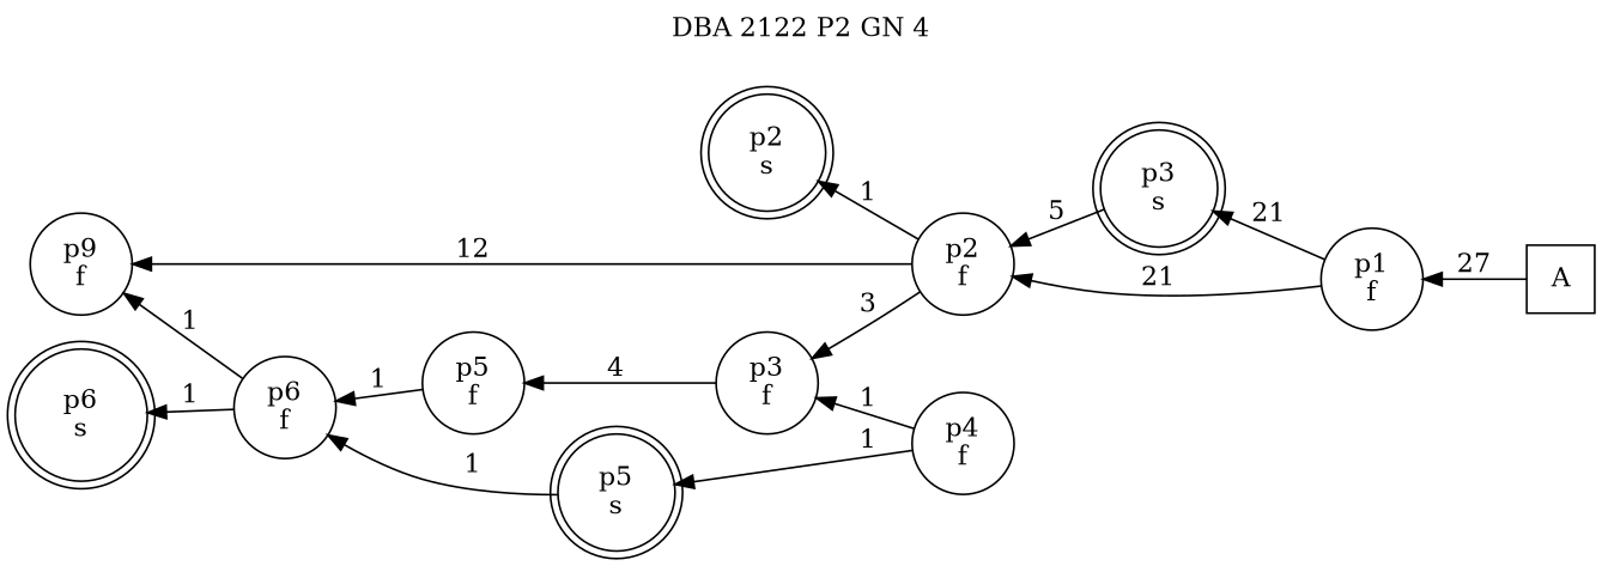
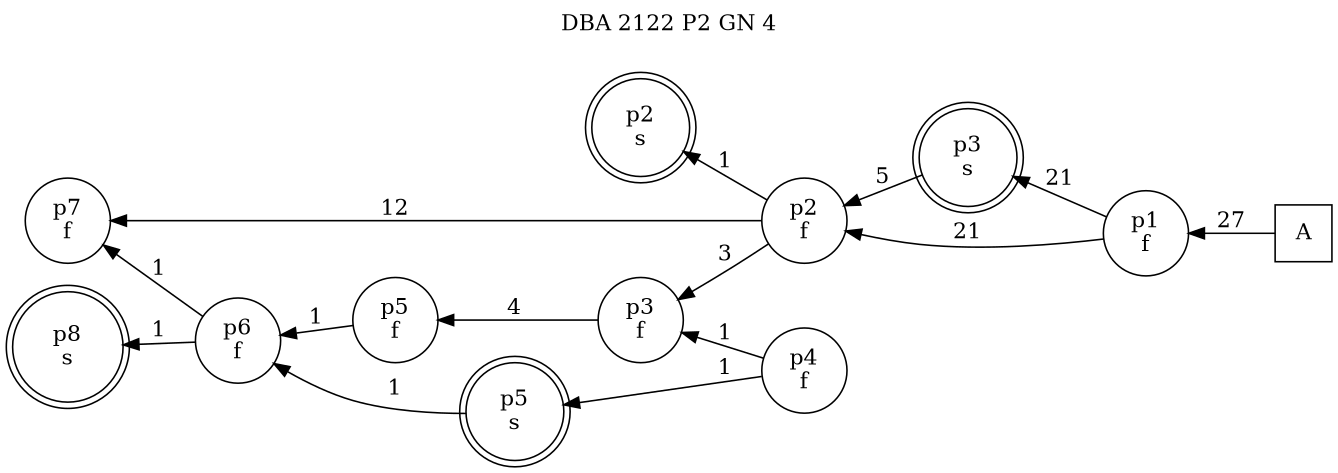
  digraph {
    label=" DBA 2122 P2 GN 4 "
    labelloc=tl
    rankdir=RL
    node [shape=circle]
    n1 [label=A shape=square]
    n2 [label="p1\nf"]
    n3 [label="p3\ns" shape=doublecircle]
    n4 [label="p2\nf"]
-   n5 [label="p9\nf"]
+   n5 [label="p7\nf"]
    n6 [label="p3\nf"]
    n7 [label="p2\ns" shape=doublecircle]
    n8 [label="p5\nf"]
    n9 [label="p6\nf"]
    n10 [label="p4\nf"]
    n11 [label="p5\ns" shape=doublecircle]
-   n12 [label="p6\ns" shape=doublecircle]
+   n12 [label="p8\ns" shape=doublecircle]
    n1 -> n2 [label=27]
    n2 -> n3 [label=21]
    n2 -> n4 [label=21]
    n3 -> n4 [label=5]
    n4 -> n5 [label=12]
    n4 -> n6 [label=3]
    n4 -> n7 [label=1]
    n6 -> n8 [label=4]
    n8 -> n9 [label=1]
    n9 -> n5 [label=1]
    n9 -> n12 [label=1]
    n10 -> n6 [label=1]
    n10 -> n11 [label=1]
    n11 -> n9 [label=1]
  }
